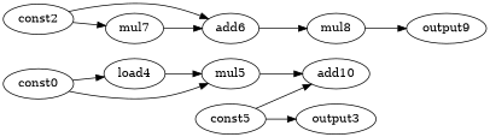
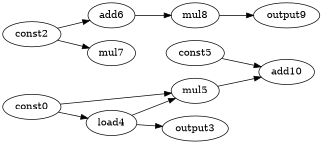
  digraph {
    rankdir=LR
    node [opcode=const]
    edge [operand=0]
    load4 [opcode=load]
    const0
    mul5 [opcode=mul]
    add10 [opcode=add]
    n5 [label=const5]
    output3 [opcode=output]
    add6 [opcode=add]
    const2
    mul7 [opcode=mul]
    mul8 [opcode=mul]
    output9 [opcode=output]
    load4 -> mul5 [operand=1]
    const0 -> load4
    const0 -> mul5
    mul5 -> add10 [operand=1]
    n5 -> add10
-   n5 -> output3
+   load4 -> output3
    add6 -> mul8 [operand=1]
    const2 -> add6
    const2 -> mul7
-   mul7 -> add6 [operand=1]
    mul8 -> output9
  }
